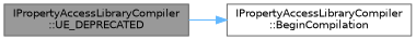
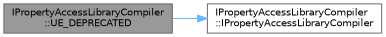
  digraph {
    rankdir=LR
    node [fontname=Helvetica fontsize=10 shape=box style=filled]
    n1 [color=gray40 fillcolor=grey60 fontcolor=black height=0.2 label="IPropertyAccessLibraryCompiler\l::UE_DEPRECATED" width=0.4]
-   n2 [color=grey40 fillcolor=white height=0.2 label="IPropertyAccessLibraryCompiler\l::BeginCompilation" width=0.4]
+   n2 [color=grey40 fillcolor=white height=0.2 label="IPropertyAccessLibraryCompiler\l::IPropertyAccessLibraryCompiler" width=0.4]
    n1 -> n2 [color=steelblue1 fontname=Helvetica fontsize=10 labelfontname=Helvetica labelfontsize=10 style=solid]
  }
